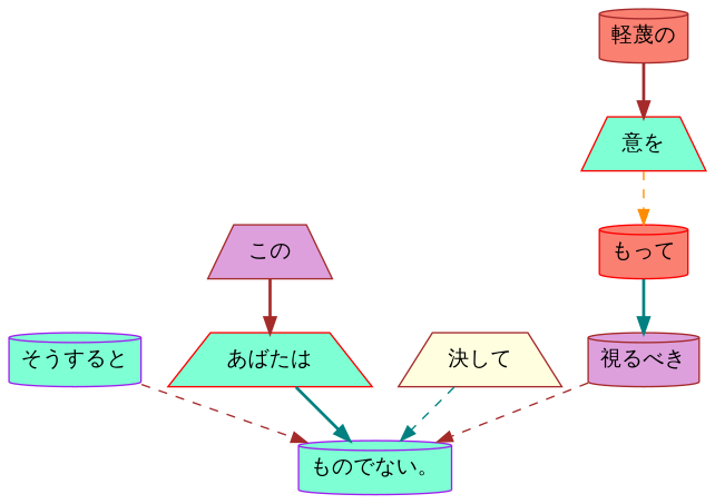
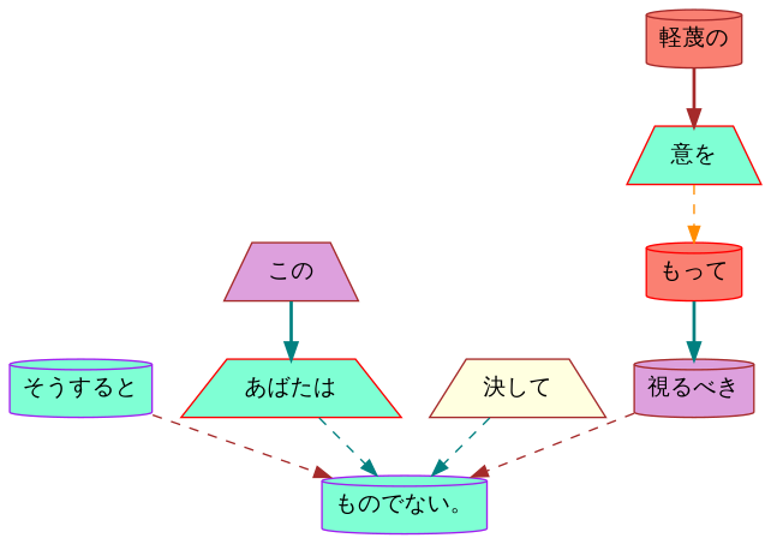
  digraph {
    fontname="IBM Plex Sans"
    node [color=brown fillcolor=aquamarine fontname="IBM Plex Sans" shape=cylinder style=filled]
    edge [color=brown fontname="IBM Plex Sans" style=dashed]
    n1 [color=purple label="そうすると"]
    n2 [color=purple label="ものでない。"]
    n3 [fillcolor=plum label="この" shape=trapezium]
    n4 [color=red label="あばたは" shape=trapezium]
    n5 [fillcolor=lightyellow label="決して" shape=trapezium]
    n6 [fillcolor=salmon label="軽蔑の"]
    n7 [color=red label="意を" shape=trapezium]
    n8 [color=red fillcolor=salmon label="もって"]
    n9 [fillcolor=plum label="視るべき"]
    n1 -> n2
-   n3 -> n4 [style=bold]
-   n4 -> n2 [color=teal style=bold]
+   n3 -> n4 [color=teal style=bold]
+   n4 -> n2 [color=teal]
    n5 -> n2 [color=teal]
    n6 -> n7 [style=bold]
    n7 -> n8 [color=darkorange]
    n8 -> n9 [color=teal style=bold]
    n9 -> n2
  }
